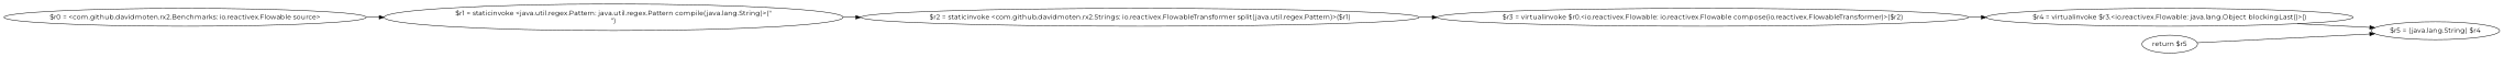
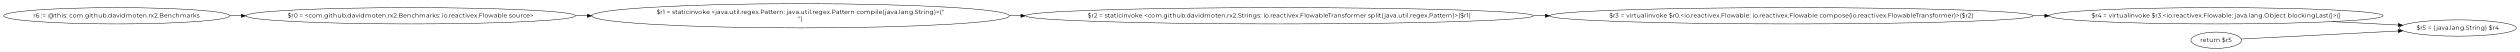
  digraph {
    fontname=Montserrat
    rankdir=LR
    node [fontname=Montserrat]
    edge [fontname=Montserrat]
+   "r6 := @this: com.github.davidmoten.rx2.Benchmarks"
    "$r0 = <com.github.davidmoten.rx2.Benchmarks: io.reactivex.Flowable source>"
    "$r1 = staticinvoke <java.util.regex.Pattern: java.util.regex.Pattern compile(java.lang.String)>(\"\n\")"
    "$r2 = staticinvoke <com.github.davidmoten.rx2.Strings: io.reactivex.FlowableTransformer split(java.util.regex.Pattern)>($r1)"
    "$r3 = virtualinvoke $r0.<io.reactivex.Flowable: io.reactivex.Flowable compose(io.reactivex.FlowableTransformer)>($r2)"
    "$r4 = virtualinvoke $r3.<io.reactivex.Flowable: java.lang.Object blockingLast()>()"
    "$r5 = (java.lang.String) $r4"
    "return $r5"
+   "r6 := @this: com.github.davidmoten.rx2.Benchmarks" -> "$r0 = <com.github.davidmoten.rx2.Benchmarks: io.reactivex.Flowable source>"
    "$r0 = <com.github.davidmoten.rx2.Benchmarks: io.reactivex.Flowable source>" -> "$r1 = staticinvoke <java.util.regex.Pattern: java.util.regex.Pattern compile(java.lang.String)>(\"\n\")"
    "$r1 = staticinvoke <java.util.regex.Pattern: java.util.regex.Pattern compile(java.lang.String)>(\"\n\")" -> "$r2 = staticinvoke <com.github.davidmoten.rx2.Strings: io.reactivex.FlowableTransformer split(java.util.regex.Pattern)>($r1)"
    "$r2 = staticinvoke <com.github.davidmoten.rx2.Strings: io.reactivex.FlowableTransformer split(java.util.regex.Pattern)>($r1)" -> "$r3 = virtualinvoke $r0.<io.reactivex.Flowable: io.reactivex.Flowable compose(io.reactivex.FlowableTransformer)>($r2)"
    "$r3 = virtualinvoke $r0.<io.reactivex.Flowable: io.reactivex.Flowable compose(io.reactivex.FlowableTransformer)>($r2)" -> "$r4 = virtualinvoke $r3.<io.reactivex.Flowable: java.lang.Object blockingLast()>()"
    "$r4 = virtualinvoke $r3.<io.reactivex.Flowable: java.lang.Object blockingLast()>()" -> "$r5 = (java.lang.String) $r4"
    "return $r5" -> "$r5 = (java.lang.String) $r4"
  }
